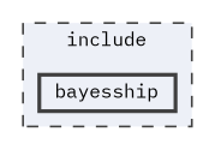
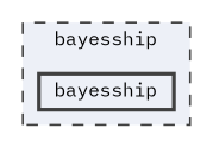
  digraph {
    compound=true
    fontname="IBM Plex Mono"
    n1 [color=grey25 fillcolor="#edf0f7" fontname="IBM Plex Mono" fontsize=10 height=0.2 label=bayesship shape=box style="filled,bold" width=0.4]
    subgraph cluster_1 {
      bgcolor="#edf0f7"
      fontsize=10
-     label=include
+     label=bayesship
      pencolor=grey25
      style="filled,dashed"
      n1
    }
  }
